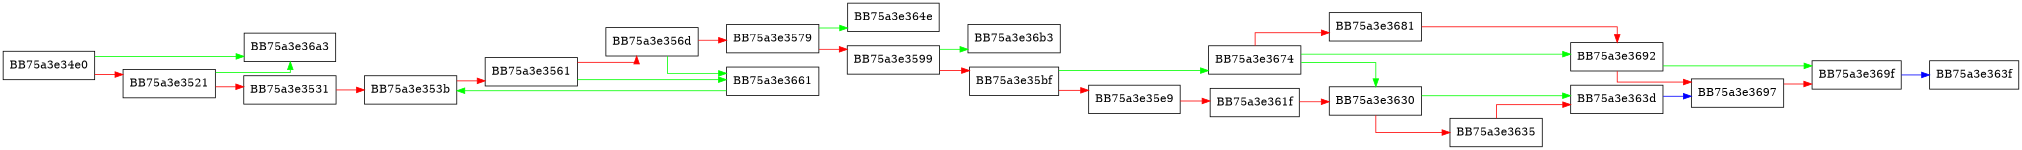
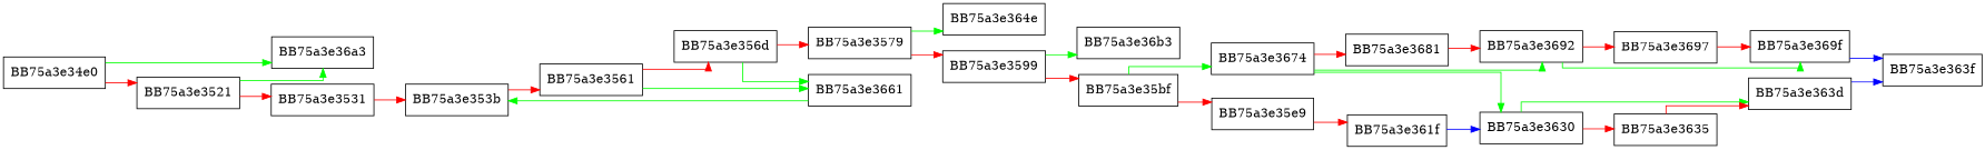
  digraph {
    rankdir=LR
    splines=ortho
    node [shape=box]
    edge [color=red]
    BB75a3e34e0
    BB75a3e36a3
    BB75a3e3521
    BB75a3e3531
    BB75a3e353b
    BB75a3e3561
    BB75a3e3661
    BB75a3e356d
    BB75a3e3579
    BB75a3e364e
    BB75a3e3599
    BB75a3e36b3
    BB75a3e35bf
    BB75a3e3674
    BB75a3e35e9
    BB75a3e3692
    BB75a3e3681
    BB75a3e3630
    BB75a3e361f
    BB75a3e369f
    BB75a3e3697
    BB75a3e363d
    BB75a3e3635
    BB75a3e363f
    BB75a3e34e0 -> BB75a3e36a3 [color=green]
    BB75a3e34e0 -> BB75a3e3521
    BB75a3e3521 -> BB75a3e36a3 [color=green]
    BB75a3e3521 -> BB75a3e3531
    BB75a3e3531 -> BB75a3e353b
    BB75a3e353b -> BB75a3e3561
    BB75a3e3561 -> BB75a3e3661 [color=green]
    BB75a3e3561 -> BB75a3e356d
    BB75a3e3661 -> BB75a3e353b [color=green]
    BB75a3e356d -> BB75a3e3661 [color=green]
    BB75a3e356d -> BB75a3e3579
    BB75a3e3579 -> BB75a3e364e [color=green]
    BB75a3e3579 -> BB75a3e3599
    BB75a3e3599 -> BB75a3e36b3 [color=green]
    BB75a3e3599 -> BB75a3e35bf
    BB75a3e35bf -> BB75a3e3674 [color=green]
    BB75a3e35bf -> BB75a3e35e9
    BB75a3e3674 -> BB75a3e3692 [color=green]
    BB75a3e3674 -> BB75a3e3681
    BB75a3e3674 -> BB75a3e3630 [color=green]
    BB75a3e35e9 -> BB75a3e361f
    BB75a3e3692 -> BB75a3e369f [color=green]
    BB75a3e3692 -> BB75a3e3697
    BB75a3e3681 -> BB75a3e3692
    BB75a3e3630 -> BB75a3e363d [color=green]
    BB75a3e3630 -> BB75a3e3635
-   BB75a3e361f -> BB75a3e3630
+   BB75a3e361f -> BB75a3e3630 [color=blue]
    BB75a3e369f -> BB75a3e363f [color=blue]
    BB75a3e3697 -> BB75a3e369f
-   BB75a3e363d -> BB75a3e3697 [color=blue]
+   BB75a3e363d -> BB75a3e363f [color=blue]
    BB75a3e3635 -> BB75a3e363d
  }
